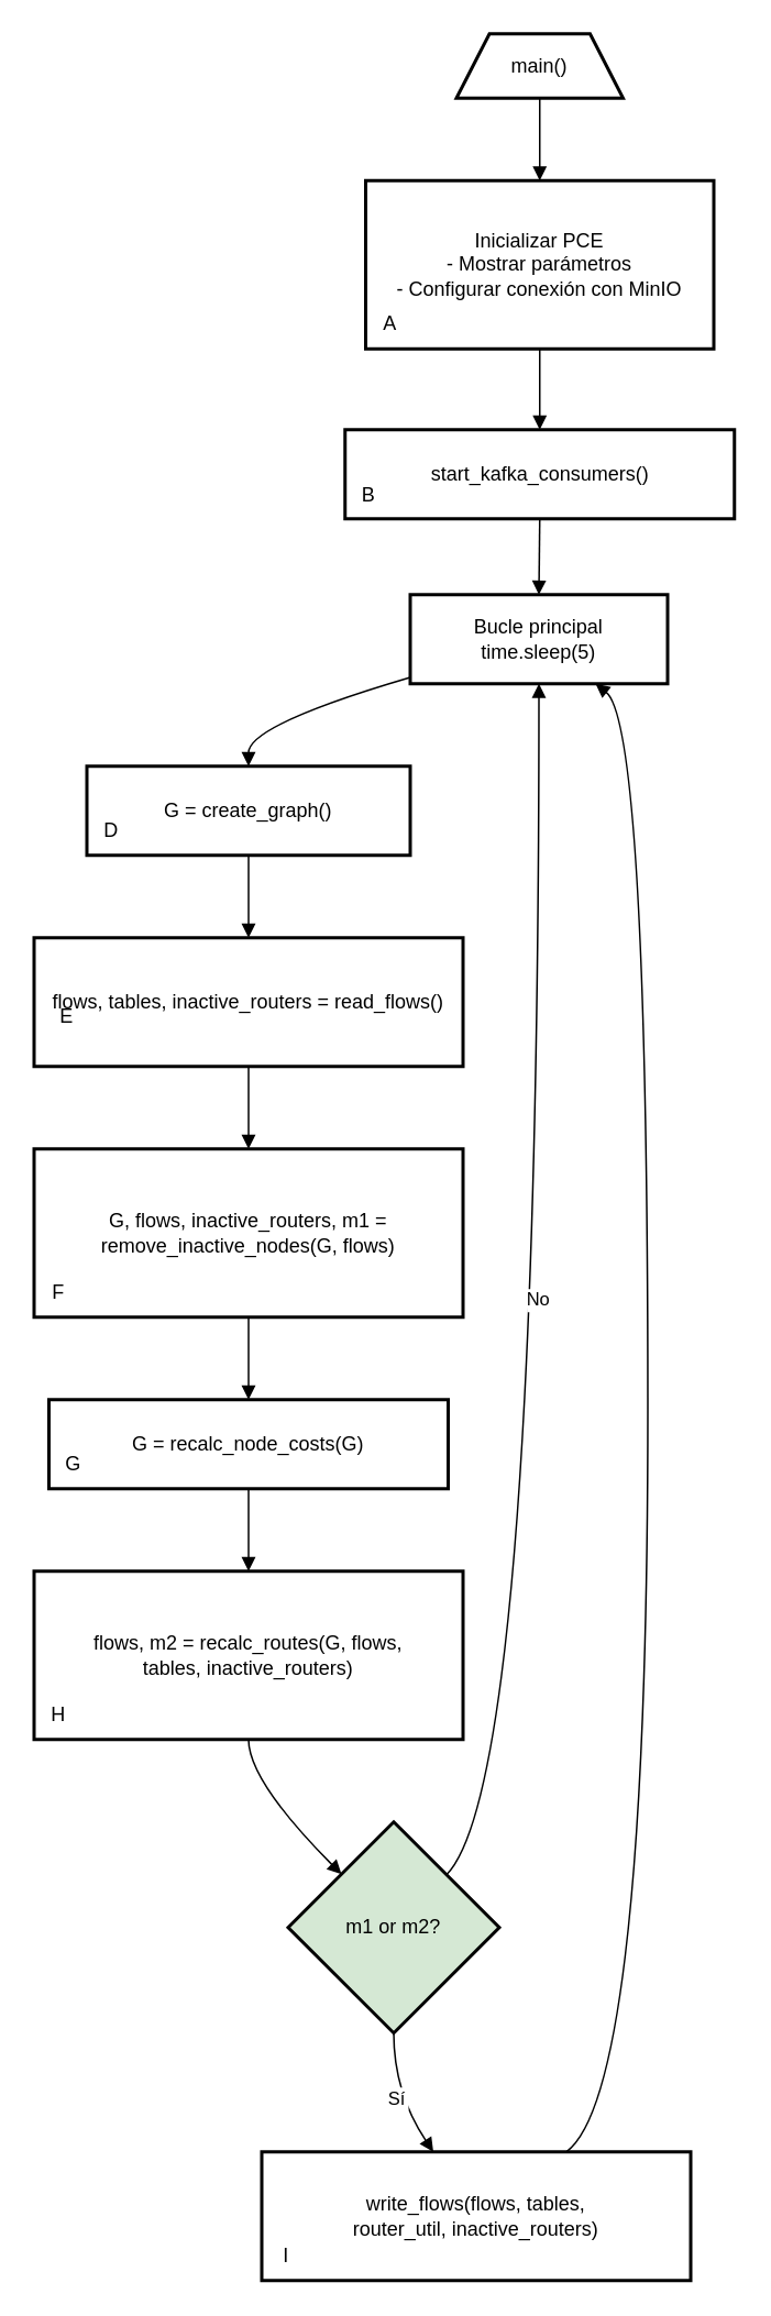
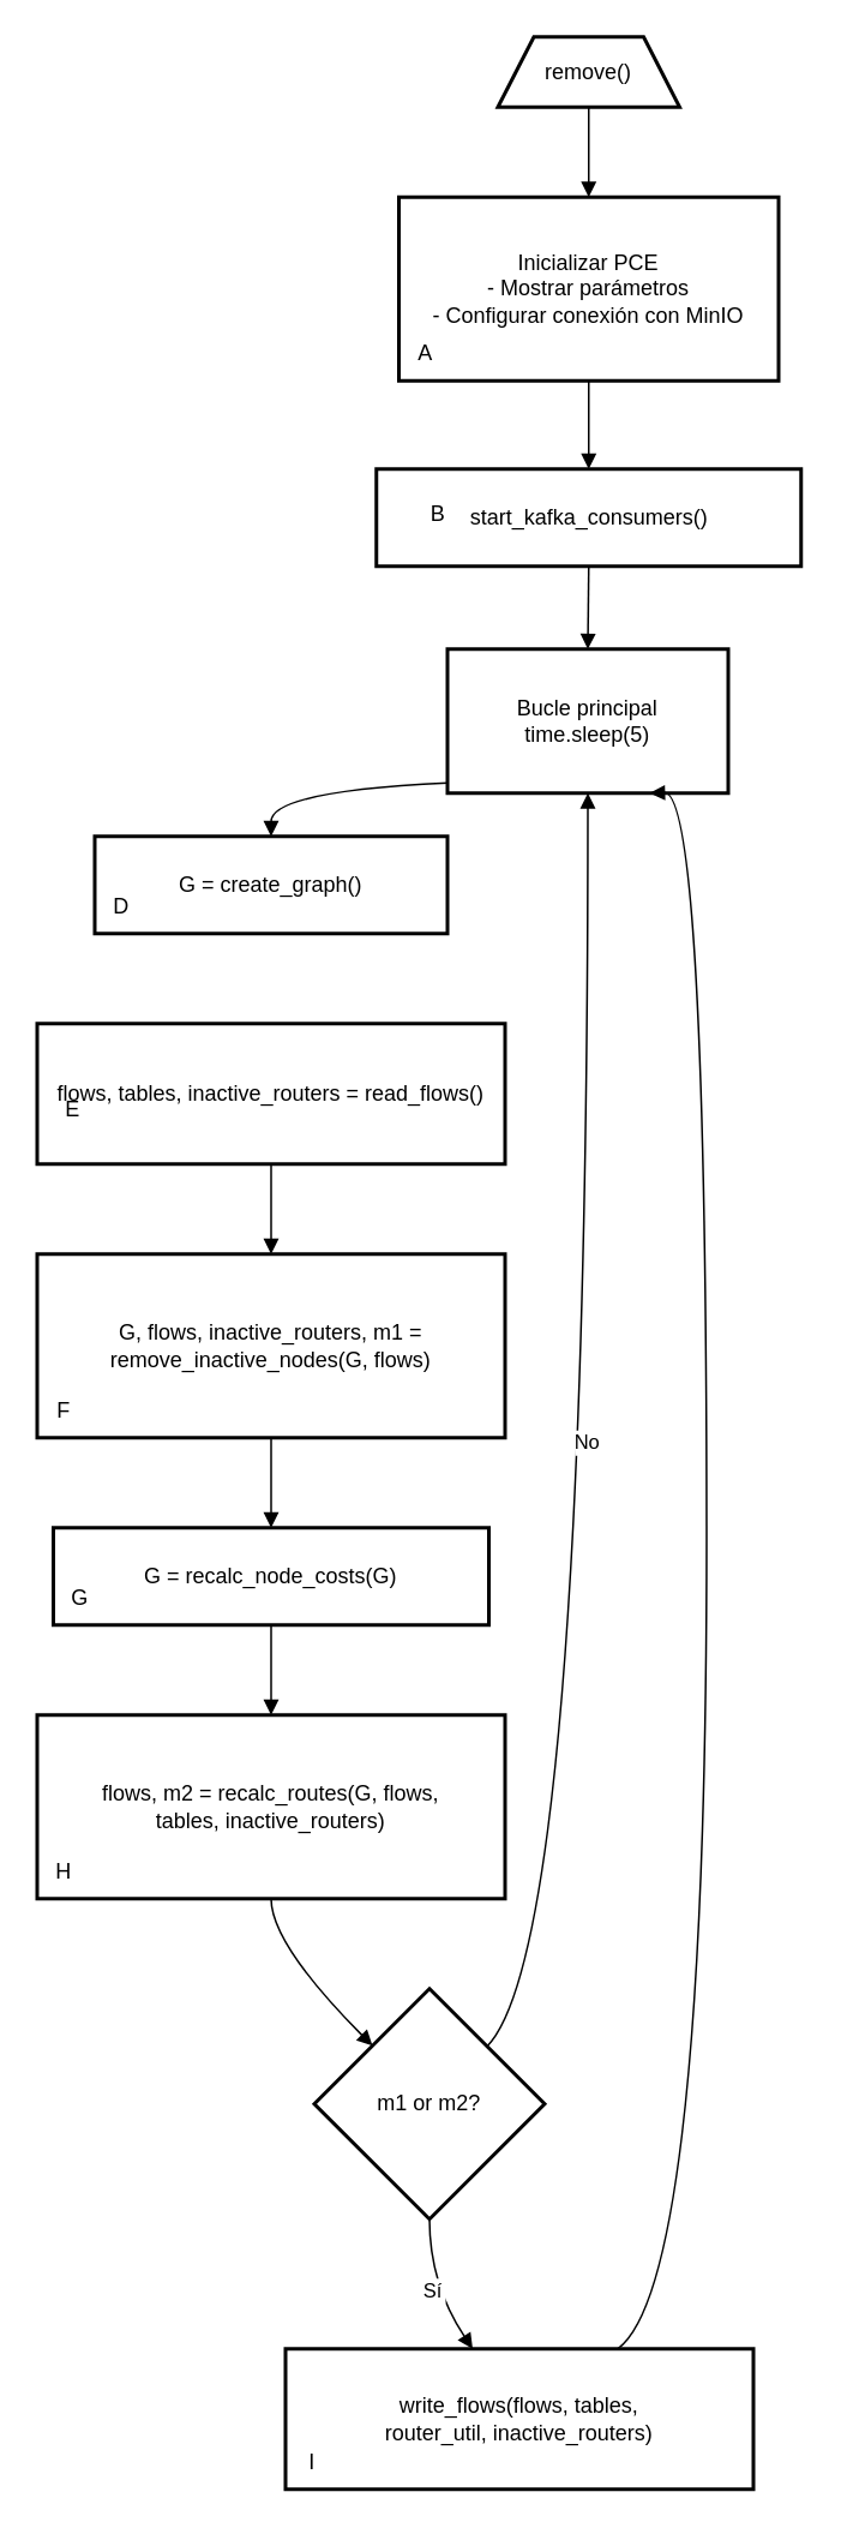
  <mxCell id="0" />
  <mxCell id="1" parent="0" />
- <mxCell id="2" value="main()" style="shape=trapezoid;perimeter=trapezoidPerimeter;fixedSize=1;strokeWidth=2;whiteSpace=wrap;" vertex="1" parent="1"><mxGeometry x="276" y="20" width="101" height="39" as="geometry" /></mxCell>
+ <mxCell id="2" value="remove()" style="shape=trapezoid;perimeter=trapezoidPerimeter;fixedSize=1;strokeWidth=2;whiteSpace=wrap;" vertex="1" parent="1"><mxGeometry x="276" y="20" width="101" height="39" as="geometry" /></mxCell>
  <mxCell id="3" value="Inicializar PCE&#10;    - Mostrar parámetros&#10;    - Configurar conexión con MinIO" style="whiteSpace=wrap;strokeWidth=2;" vertex="1" parent="1"><mxGeometry x="221" y="109" width="211" height="102" as="geometry" /></mxCell>
  <mxCell id="4" value="start_kafka_consumers()" style="whiteSpace=wrap;strokeWidth=2;" vertex="1" parent="1"><mxGeometry x="208.5" y="260" width="236" height="54" as="geometry" /></mxCell>
- <mxCell id="5" value="Bucle principal&#10;time.sleep(5)" style="whiteSpace=wrap;strokeWidth=2;" vertex="1" parent="1"><mxGeometry x="248" y="360" width="156" height="54" as="geometry" /></mxCell>
+ <mxCell id="5" value="Bucle principal&#10;time.sleep(5)" style="whiteSpace=wrap;strokeWidth=2;" vertex="1" parent="1"><mxGeometry x="248" y="360" width="156" height="80" as="geometry" /></mxCell>
  <mxCell id="6" value="G = create_graph()" style="whiteSpace=wrap;strokeWidth=2;" vertex="1" parent="1"><mxGeometry x="52" y="464" width="196" height="54" as="geometry" /></mxCell>
  <mxCell id="7" value="flows, tables, inactive_routers = read_flows()" style="whiteSpace=wrap;strokeWidth=2;" vertex="1" parent="1"><mxGeometry x="20" y="568" width="260" height="78" as="geometry" /></mxCell>
  <mxCell id="8" value="G, flows, inactive_routers, m1 = remove_inactive_nodes(G, flows)" style="whiteSpace=wrap;strokeWidth=2;" vertex="1" parent="1"><mxGeometry x="20" y="696" width="260" height="102" as="geometry" /></mxCell>
  <mxCell id="9" value="G = recalc_node_costs(G)" style="whiteSpace=wrap;strokeWidth=2;" vertex="1" parent="1"><mxGeometry x="29" y="848" width="242" height="54" as="geometry" /></mxCell>
  <mxCell id="10" value="flows, m2 = recalc_routes(G, flows, tables, inactive_routers)" style="whiteSpace=wrap;strokeWidth=2;" vertex="1" parent="1"><mxGeometry x="20" y="952" width="260" height="102" as="geometry" /></mxCell>
- <mxCell id="11" value="m1 or m2?" style="rhombus;strokeWidth=2;whiteSpace=wrap;fillColor=#d5e8d4;" vertex="1" parent="1"><mxGeometry x="174" y="1104" width="128" height="128" as="geometry" /></mxCell>
+ <mxCell id="11" value="m1 or m2?" style="rhombus;strokeWidth=2;whiteSpace=wrap;" vertex="1" parent="1"><mxGeometry x="174" y="1104" width="128" height="128" as="geometry" /></mxCell>
  <mxCell id="12" value="write_flows(flows, tables, router_util, inactive_routers)" style="whiteSpace=wrap;strokeWidth=2;" vertex="1" parent="1"><mxGeometry x="158" y="1304" width="260" height="78" as="geometry" /></mxCell>
  <mxCell id="13" value="" style="curved=1;startArrow=none;endArrow=block;exitX=0.5;exitY=1;entryX=0.5;entryY=0;rounded=0;" edge="1" parent="1" source="2" target="3"><mxGeometry relative="1" as="geometry"><Array as="points" /></mxGeometry></mxCell>
  <mxCell id="14" value="" style="curved=1;startArrow=none;endArrow=block;exitX=0.5;exitY=1;entryX=0.5;entryY=0;rounded=0;" edge="1" parent="1" source="3" target="4"><mxGeometry relative="1" as="geometry"><Array as="points" /></mxGeometry></mxCell>
  <mxCell id="15" value="" style="curved=1;startArrow=none;endArrow=block;exitX=0.5;exitY=1;entryX=0.5;entryY=0;rounded=0;entryDx=0;entryDy=0;" edge="1" parent="1" source="4" target="5"><mxGeometry relative="1" as="geometry"><Array as="points" /><mxPoint x="327" y="365" as="targetPoint" /></mxGeometry></mxCell>
  <mxCell id="16" value="" style="curved=1;startArrow=none;endArrow=block;exitX=0;exitY=0.93;entryX=0.5;entryY=0;rounded=0;" edge="1" parent="1" source="5" target="6"><mxGeometry relative="1" as="geometry"><Array as="points"><mxPoint x="150" y="439" /></Array></mxGeometry></mxCell>
- <mxCell id="17" value="" style="curved=1;startArrow=none;endArrow=block;exitX=0.5;exitY=1;entryX=0.5;entryY=0;rounded=0;" edge="1" parent="1" source="6" target="7"><mxGeometry relative="1" as="geometry"><Array as="points" /></mxGeometry></mxCell>
  <mxCell id="18" value="" style="curved=1;startArrow=none;endArrow=block;exitX=0.5;exitY=1;entryX=0.5;entryY=0;rounded=0;" edge="1" parent="1" source="7" target="8"><mxGeometry relative="1" as="geometry"><Array as="points" /></mxGeometry></mxCell>
  <mxCell id="19" value="" style="curved=1;startArrow=none;endArrow=block;exitX=0.5;exitY=1;entryX=0.5;entryY=0;rounded=0;" edge="1" parent="1" source="8" target="9"><mxGeometry relative="1" as="geometry"><Array as="points" /></mxGeometry></mxCell>
  <mxCell id="20" value="" style="curved=1;startArrow=none;endArrow=block;exitX=0.5;exitY=1;entryX=0.5;entryY=0;rounded=0;" edge="1" parent="1" source="9" target="10"><mxGeometry relative="1" as="geometry"><Array as="points" /></mxGeometry></mxCell>
  <mxCell id="21" value="" style="curved=1;startArrow=none;endArrow=block;exitX=0.5;exitY=1;entryX=0.01;entryY=0;rounded=0;" edge="1" parent="1" source="10" target="11"><mxGeometry relative="1" as="geometry"><Array as="points"><mxPoint x="150" y="1079" /></Array></mxGeometry></mxCell>
  <mxCell id="22" value="Sí" style="curved=1;startArrow=none;endArrow=block;exitX=0.5;exitY=1;entryX=0.4;entryY=0;rounded=0;" edge="1" parent="1" source="11" target="12"><mxGeometry relative="1" as="geometry"><Array as="points"><mxPoint x="238" y="1268" /></Array></mxGeometry></mxCell>
  <mxCell id="23" value="No" style="curved=1;startArrow=none;endArrow=block;exitX=1;exitY=0;entryX=0.5;entryY=1;rounded=0;" edge="1" parent="1" source="11" target="5"><mxGeometry relative="1" as="geometry"><Array as="points"><mxPoint x="326" y="1079" /></Array></mxGeometry></mxCell>
  <mxCell id="24" value="" style="curved=1;startArrow=none;endArrow=block;exitX=0.71;exitY=0;entryX=0.72;entryY=1;rounded=0;" edge="1" parent="1" source="12" target="5"><mxGeometry relative="1" as="geometry"><Array as="points"><mxPoint x="392" y="1268" /><mxPoint x="392" y="439" /></Array></mxGeometry></mxCell>
  <mxCell id="25" value="A" style="text;html=1;align=center;verticalAlign=middle;whiteSpace=wrap;rounded=0;" vertex="1" parent="1"><mxGeometry x="221" y="181" width="30" height="30" as="geometry" /></mxCell>
- <mxCell id="26" value="B" style="text;html=1;align=center;verticalAlign=middle;whiteSpace=wrap;rounded=0;" vertex="1" parent="1"><mxGeometry x="208" y="285" width="30" height="30" as="geometry" /></mxCell>
+ <mxCell id="26" value="B" style="text;html=1;align=center;verticalAlign=middle;whiteSpace=wrap;rounded=0;" vertex="1" parent="1"><mxGeometry x="228" y="270" width="30" height="30" as="geometry" /></mxCell>
  <mxCell id="27" value="D" style="text;html=1;align=center;verticalAlign=middle;whiteSpace=wrap;rounded=0;" vertex="1" parent="1"><mxGeometry x="52" y="488" width="30" height="30" as="geometry" /></mxCell>
  <mxCell id="28" value="E" style="text;html=1;align=center;verticalAlign=middle;whiteSpace=wrap;rounded=0;" vertex="1" parent="1"><mxGeometry x="25" y="601" width="30" height="30" as="geometry" /></mxCell>
  <mxCell id="29" value="F" style="text;html=1;align=center;verticalAlign=middle;whiteSpace=wrap;rounded=0;" vertex="1" parent="1"><mxGeometry x="20" y="768" width="30" height="30" as="geometry" /></mxCell>
  <mxCell id="30" value="G" style="text;html=1;align=center;verticalAlign=middle;whiteSpace=wrap;rounded=0;" vertex="1" parent="1"><mxGeometry x="29" y="872" width="30" height="30" as="geometry" /></mxCell>
  <mxCell id="31" value="H" style="text;html=1;align=center;verticalAlign=middle;whiteSpace=wrap;rounded=0;" vertex="1" parent="1"><mxGeometry x="20" y="1024" width="30" height="30" as="geometry" /></mxCell>
  <mxCell id="32" value="I" style="text;html=1;align=center;verticalAlign=middle;whiteSpace=wrap;rounded=0;" vertex="1" parent="1"><mxGeometry x="158" y="1352" width="30" height="30" as="geometry" /></mxCell>
